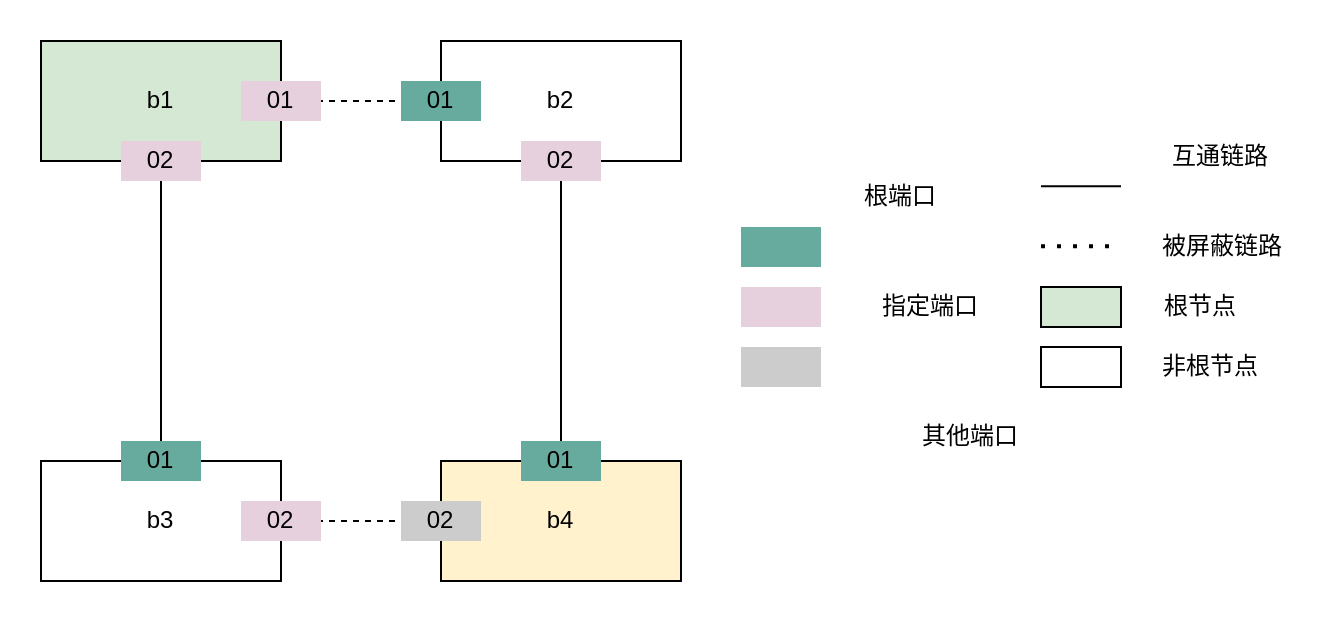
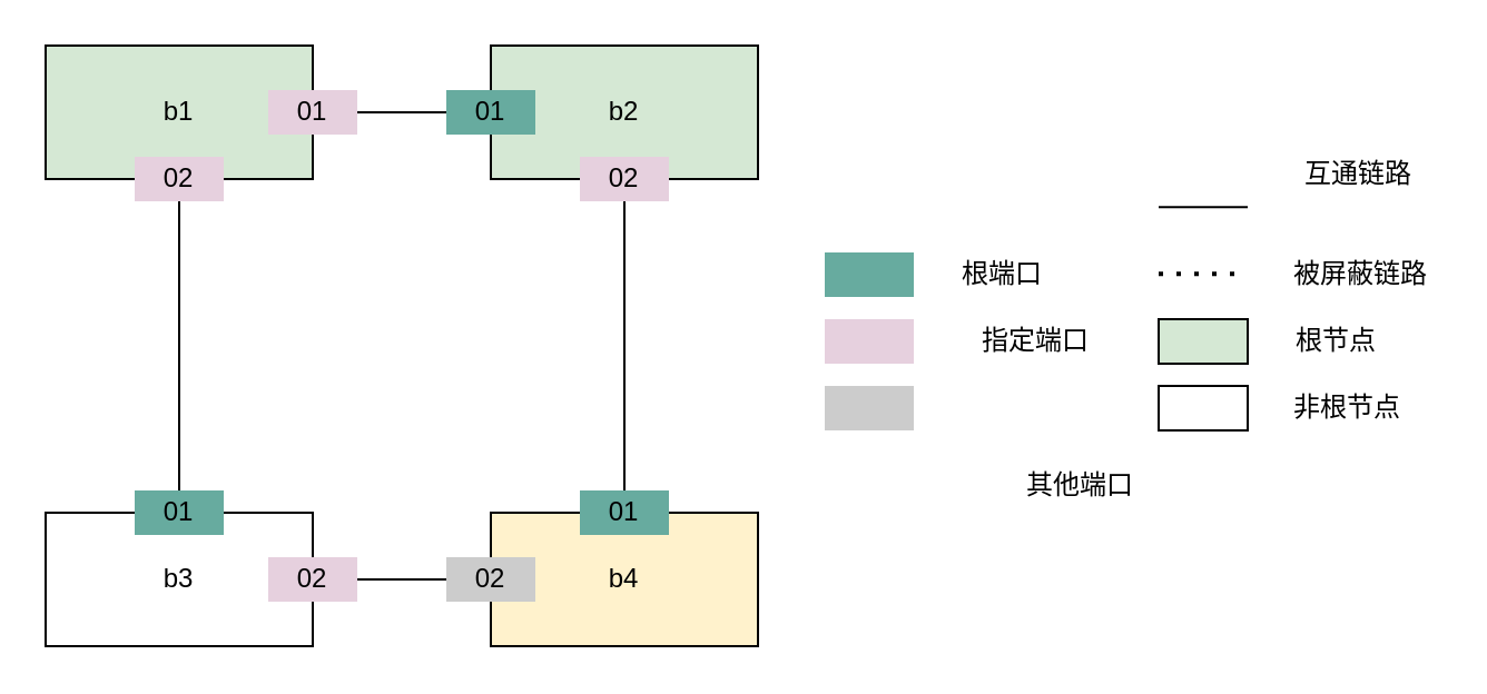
  <mxCell id="0" />
  <mxCell id="1" parent="0" />
  <mxCell id="2" value="b1" style="rounded=0;whiteSpace=wrap;html=1;fillColor=#D5E8D4;" parent="1" vertex="1"><mxGeometry x="20" y="20" width="120" height="60" as="geometry" /></mxCell>
- <mxCell id="3" value="b2" style="rounded=0;whiteSpace=wrap;html=1;" parent="1" vertex="1"><mxGeometry x="220" y="20" width="120" height="60" as="geometry" /></mxCell>
+ <mxCell id="3" value="b2" style="rounded=0;whiteSpace=wrap;html=1;fillColor=#d5e8d4;" parent="1" vertex="1"><mxGeometry x="220" y="20" width="120" height="60" as="geometry" /></mxCell>
  <mxCell id="4" value="b3" style="rounded=0;whiteSpace=wrap;html=1;" parent="1" vertex="1"><mxGeometry x="20" y="230" width="120" height="60" as="geometry" /></mxCell>
  <mxCell id="5" value="b4" style="rounded=0;whiteSpace=wrap;html=1;fillColor=#fff2cc;" parent="1" vertex="1"><mxGeometry x="220" y="230" width="120" height="60" as="geometry" /></mxCell>
- <mxCell id="6" value="" style="endArrow=none;html=1;exitX=1;exitY=0.5;exitDx=0;exitDy=0;entryX=0;entryY=0.5;entryDx=0;entryDy=0;dashed=1;" parent="1" source="2" target="3" edge="1"><mxGeometry width="50" height="50" relative="1" as="geometry"><mxPoint x="360" y="140" as="sourcePoint" /><mxPoint x="410" y="90" as="targetPoint" /></mxGeometry></mxCell>
- <mxCell id="7" value="" style="endArrow=none;html=1;exitX=1;exitY=0.5;exitDx=0;exitDy=0;entryX=0;entryY=0.5;entryDx=0;entryDy=0;dashed=1;" parent="1" source="4" target="5" edge="1"><mxGeometry width="50" height="50" relative="1" as="geometry"><mxPoint x="150" y="170" as="sourcePoint" /><mxPoint x="230" y="170" as="targetPoint" /></mxGeometry></mxCell>
+ <mxCell id="6" value="" style="endArrow=none;html=1;exitX=1;exitY=0.5;exitDx=0;exitDy=0;entryX=0;entryY=0.5;entryDx=0;entryDy=0;" parent="1" source="2" target="3" edge="1"><mxGeometry width="50" height="50" relative="1" as="geometry"><mxPoint x="360" y="140" as="sourcePoint" /><mxPoint x="410" y="90" as="targetPoint" /></mxGeometry></mxCell>
+ <mxCell id="7" value="" style="endArrow=none;html=1;exitX=1;exitY=0.5;exitDx=0;exitDy=0;entryX=0;entryY=0.5;entryDx=0;entryDy=0;dashed=0;" parent="1" source="4" target="5" edge="1"><mxGeometry width="50" height="50" relative="1" as="geometry"><mxPoint x="150" y="170" as="sourcePoint" /><mxPoint x="230" y="170" as="targetPoint" /></mxGeometry></mxCell>
  <mxCell id="8" value="" style="endArrow=none;html=1;exitX=0.5;exitY=0;exitDx=0;exitDy=0;entryX=0.5;entryY=1;entryDx=0;entryDy=0;" parent="1" source="5" target="3" edge="1"><mxGeometry width="50" height="50" relative="1" as="geometry"><mxPoint x="160" y="70" as="sourcePoint" /><mxPoint x="240" y="70" as="targetPoint" /></mxGeometry></mxCell>
  <mxCell id="9" value="" style="endArrow=none;html=1;exitX=0.5;exitY=0;exitDx=0;exitDy=0;entryX=0.5;entryY=1;entryDx=0;entryDy=0;" parent="1" source="4" target="2" edge="1"><mxGeometry width="50" height="50" relative="1" as="geometry"><mxPoint x="290" y="130" as="sourcePoint" /><mxPoint x="290" y="90" as="targetPoint" /></mxGeometry></mxCell>
  <mxCell id="10" value="" style="text;html=1;strokeColor=none;fillColor=#E6D0DE;align=center;verticalAlign=middle;whiteSpace=wrap;rounded=0;" parent="1" vertex="1"><mxGeometry x="370" y="143" width="40" height="20" as="geometry" /></mxCell>
  <mxCell id="11" value="指定端口" style="text;html=1;strokeColor=none;fillColor=none;align=center;verticalAlign=middle;whiteSpace=wrap;rounded=0;" parent="1" vertex="1"><mxGeometry x="440" y="143" width="50" height="20" as="geometry" /></mxCell>
  <mxCell id="12" value="" style="text;html=1;strokeColor=none;fillColor=#CCCCCC;align=center;verticalAlign=middle;whiteSpace=wrap;rounded=0;" parent="1" vertex="1"><mxGeometry x="370" y="173" width="40" height="20" as="geometry" /></mxCell>
  <mxCell id="13" value="其他端口" style="text;html=1;strokeColor=none;fillColor=none;align=center;verticalAlign=middle;whiteSpace=wrap;rounded=0;" parent="1" vertex="1"><mxGeometry x="460" y="208" width="50" height="20" as="geometry" /></mxCell>
  <mxCell id="14" value="" style="rounded=0;whiteSpace=wrap;html=1;fillColor=#D5E8D4;" parent="1" vertex="1"><mxGeometry x="520" y="143" width="40" height="20" as="geometry" /></mxCell>
  <mxCell id="15" value="根节点&amp;nbsp; &amp;nbsp;" style="text;html=1;strokeColor=none;fillColor=none;align=center;verticalAlign=middle;whiteSpace=wrap;rounded=0;" parent="1" vertex="1"><mxGeometry x="580" y="143" width="50" height="20" as="geometry" /></mxCell>
  <mxCell id="16" value="" style="rounded=0;whiteSpace=wrap;html=1;" parent="1" vertex="1"><mxGeometry x="520" y="173" width="40" height="20" as="geometry" /></mxCell>
  <mxCell id="17" value="非根节点" style="text;html=1;strokeColor=none;fillColor=none;align=center;verticalAlign=middle;whiteSpace=wrap;rounded=0;" parent="1" vertex="1"><mxGeometry x="580" y="173" width="50" height="20" as="geometry" /></mxCell>
  <mxCell id="18" value="" style="text;html=1;strokeColor=none;fillColor=#67AB9F;align=center;verticalAlign=middle;whiteSpace=wrap;rounded=0;" parent="1" vertex="1"><mxGeometry x="370" y="113" width="40" height="20" as="geometry" /></mxCell>
- <mxCell id="19" value="根端口&amp;nbsp; &amp;nbsp;" style="text;html=1;strokeColor=none;fillColor=none;align=center;verticalAlign=middle;whiteSpace=wrap;rounded=0;" parent="1" vertex="1"><mxGeometry x="430" y="88" width="50" height="20" as="geometry" /></mxCell>
+ <mxCell id="19" value="根端口&amp;nbsp; &amp;nbsp;" style="text;html=1;strokeColor=none;fillColor=none;align=center;verticalAlign=middle;whiteSpace=wrap;rounded=0;" parent="1" vertex="1"><mxGeometry x="430" y="113" width="50" height="20" as="geometry" /></mxCell>
  <mxCell id="20" value="" style="endArrow=none;html=1;" parent="1" edge="1"><mxGeometry width="50" height="50" relative="1" as="geometry"><mxPoint x="520" y="92.66" as="sourcePoint" /><mxPoint x="560" y="92.66" as="targetPoint" /></mxGeometry></mxCell>
  <mxCell id="21" value="" style="endArrow=none;dashed=1;html=1;dashPattern=1 3;strokeWidth=2;" parent="1" edge="1"><mxGeometry width="50" height="50" relative="1" as="geometry"><mxPoint x="520" y="122.66" as="sourcePoint" /><mxPoint x="560" y="122.66" as="targetPoint" /></mxGeometry></mxCell>
  <mxCell id="22" value="被屏蔽链路" style="text;html=1;strokeColor=none;fillColor=none;align=center;verticalAlign=middle;whiteSpace=wrap;rounded=0;" parent="1" vertex="1"><mxGeometry x="576" y="113" width="70" height="20" as="geometry" /></mxCell>
  <mxCell id="23" value="互通链路" style="text;html=1;strokeColor=none;fillColor=none;align=center;verticalAlign=middle;whiteSpace=wrap;rounded=0;" parent="1" vertex="1"><mxGeometry x="585" y="68" width="50" height="20" as="geometry" /></mxCell>
  <mxCell id="24" value="01" style="text;html=1;strokeColor=none;fillColor=#E6D0DE;align=center;verticalAlign=middle;whiteSpace=wrap;rounded=0;" parent="1" vertex="1"><mxGeometry x="120" y="40" width="40" height="20" as="geometry" /></mxCell>
  <mxCell id="25" value="02" style="text;html=1;strokeColor=none;fillColor=#E6D0DE;align=center;verticalAlign=middle;whiteSpace=wrap;rounded=0;" parent="1" vertex="1"><mxGeometry x="60" y="70" width="40" height="20" as="geometry" /></mxCell>
  <mxCell id="26" value="01" style="text;html=1;strokeColor=none;fillColor=#67AB9F;align=center;verticalAlign=middle;whiteSpace=wrap;rounded=0;" parent="1" vertex="1"><mxGeometry x="200" y="40" width="40" height="20" as="geometry" /></mxCell>
  <mxCell id="27" value="01" style="text;html=1;strokeColor=none;fillColor=#67AB9F;align=center;verticalAlign=middle;whiteSpace=wrap;rounded=0;" parent="1" vertex="1"><mxGeometry x="60" y="220" width="40" height="20" as="geometry" /></mxCell>
  <mxCell id="28" value="02" style="text;html=1;strokeColor=none;fillColor=#E6D0DE;align=center;verticalAlign=middle;whiteSpace=wrap;rounded=0;" parent="1" vertex="1"><mxGeometry x="120" y="250" width="40" height="20" as="geometry" /></mxCell>
  <mxCell id="29" value="02" style="text;html=1;strokeColor=none;fillColor=#E6D0DE;align=center;verticalAlign=middle;whiteSpace=wrap;rounded=0;" parent="1" vertex="1"><mxGeometry x="260" y="70" width="40" height="20" as="geometry" /></mxCell>
  <mxCell id="30" value="02" style="text;html=1;strokeColor=none;fillColor=#CCCCCC;align=center;verticalAlign=middle;whiteSpace=wrap;rounded=0;" parent="1" vertex="1"><mxGeometry x="200" y="250" width="40" height="20" as="geometry" /></mxCell>
  <mxCell id="31" value="01" style="text;html=1;strokeColor=none;fillColor=#67AB9F;align=center;verticalAlign=middle;whiteSpace=wrap;rounded=0;" parent="1" vertex="1"><mxGeometry x="260" y="220" width="40" height="20" as="geometry" /></mxCell>
